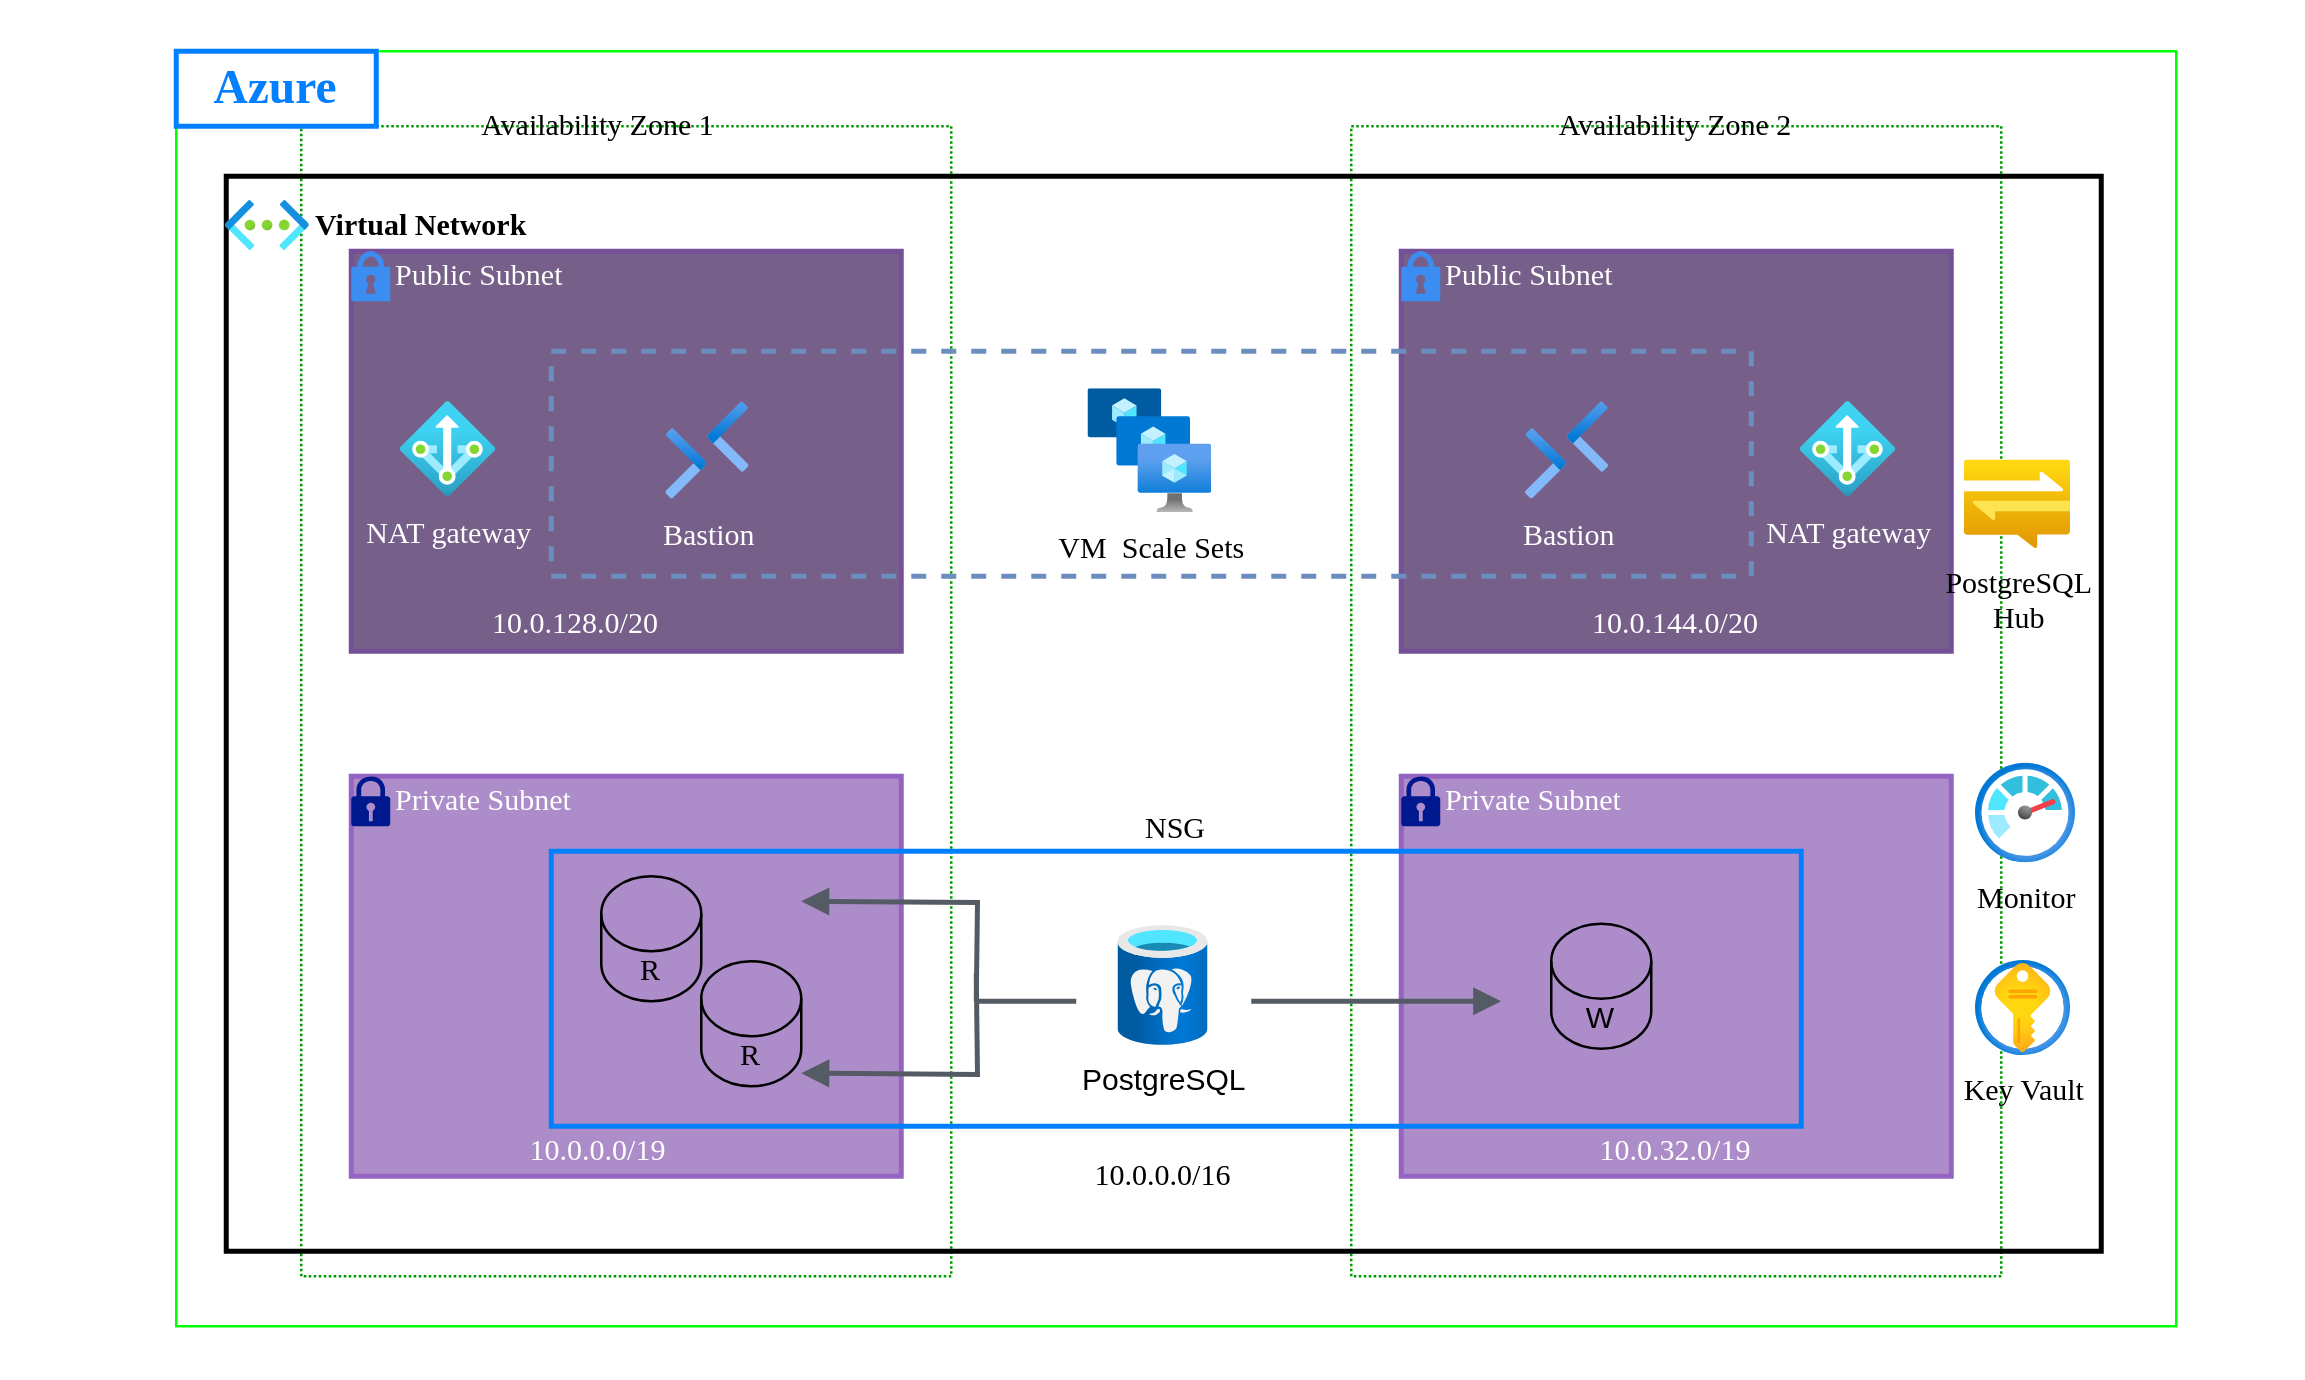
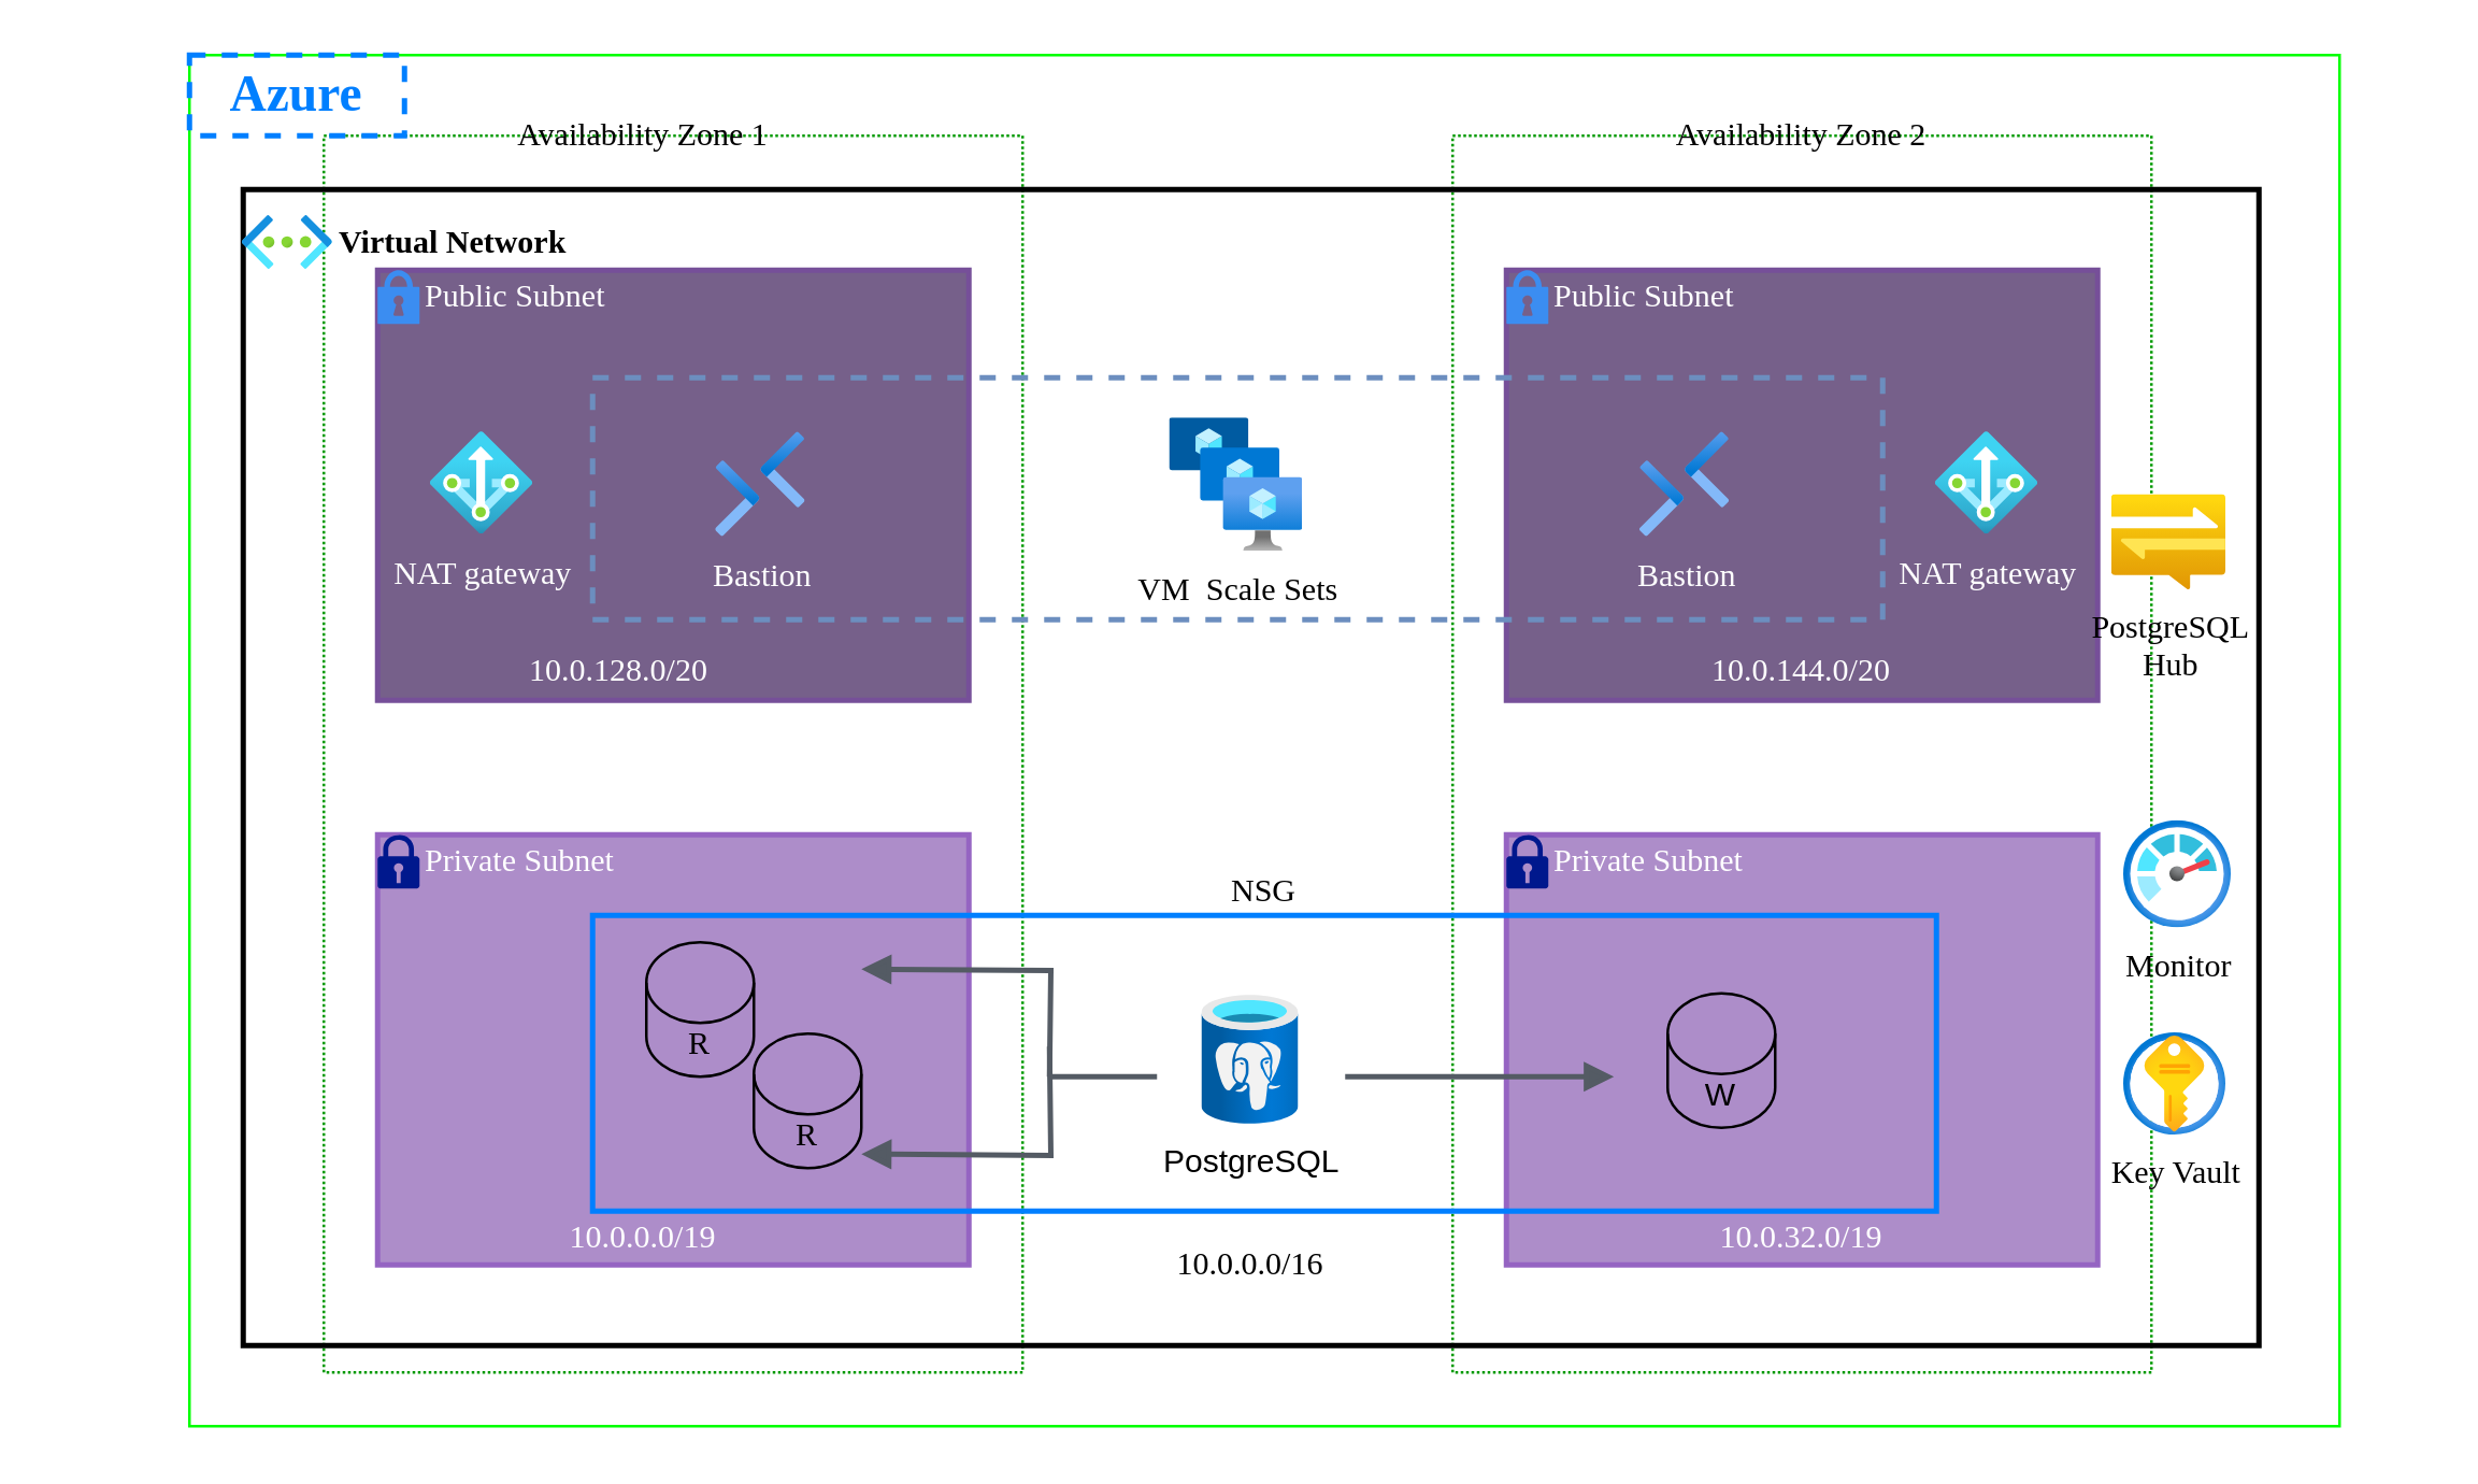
  <mxCell id="0" />
  <mxCell id="1" parent="0" />
  <mxCell id="2" value="" style="group;labelPosition=center;verticalLabelPosition=middle;align=center;verticalAlign=middle;" parent="1" vertex="1" connectable="0"><mxGeometry x="70" y="20" width="800" height="510" as="geometry" /></mxCell>
  <mxCell id="3" value="" style="rounded=0;whiteSpace=wrap;html=1;strokeColor=#00FF00;movable=0;resizable=0;rotatable=0;deletable=0;editable=0;locked=1;connectable=0;" parent="2" vertex="1"><mxGeometry width="800" height="510" as="geometry" /></mxCell>
  <mxCell id="4" value="" style="rounded=0;whiteSpace=wrap;html=1;rotation=-90;fillColor=none;dashed=1;dashPattern=1 1;strokeColor=#009900;fontFamily=Georgia;labelPosition=left;verticalLabelPosition=top;align=right;verticalAlign=bottom;" parent="2" vertex="1"><mxGeometry x="-50" y="130" width="460" height="260" as="geometry" /></mxCell>
  <mxCell id="5" value="" style="rounded=0;whiteSpace=wrap;html=1;rotation=-90;fillColor=none;dashed=1;dashPattern=1 1;strokeColor=#009900;" parent="2" vertex="1"><mxGeometry x="370" y="130" width="460" height="260" as="geometry" /></mxCell>
  <mxCell id="6" value="" style="rounded=0;whiteSpace=wrap;html=1;fillColor=none;strokeWidth=2;fontColor=#000000;strokeColor=#000000;" parent="2" vertex="1"><mxGeometry x="20" y="50" width="750" height="430" as="geometry" /></mxCell>
  <mxCell id="7" value="" style="rounded=0;whiteSpace=wrap;html=1;fillColor=#76608a;fontColor=#ffffff;strokeColor=#764F99;strokeWidth=2;" parent="2" vertex="1"><mxGeometry x="70" y="80" width="220" height="160" as="geometry" /></mxCell>
  <mxCell id="8" value="" style="rounded=0;whiteSpace=wrap;html=1;fillColor=#76608a;fontColor=#ffffff;strokeColor=#764F99;strokeWidth=2;" parent="2" vertex="1"><mxGeometry x="490" y="80" width="220" height="160" as="geometry" /></mxCell>
  <mxCell id="9" value="&lt;div style=&quot;&quot;&gt;&lt;br&gt;&lt;/div&gt;" style="rounded=0;whiteSpace=wrap;html=1;fillColor=#AD8DC9;fontColor=#ffffff;strokeColor=#9564C2;strokeWidth=2;labelPosition=left;verticalLabelPosition=top;align=right;verticalAlign=bottom;fontFamily=Georgia;" parent="2" vertex="1"><mxGeometry x="70" y="290" width="220" height="160" as="geometry" /></mxCell>
  <mxCell id="10" value="" style="rounded=0;whiteSpace=wrap;html=1;fillColor=#AD8DC9;fontColor=#ffffff;strokeColor=#9564C2;strokeWidth=2;" parent="2" vertex="1"><mxGeometry x="490" y="290" width="220" height="160" as="geometry" /></mxCell>
  <mxCell id="11" value="" style="rounded=0;whiteSpace=wrap;html=1;fillColor=none;gradientColor=#7ea6e0;strokeColor=#6c8ebf;dashed=1;strokeWidth=2;" parent="2" vertex="1"><mxGeometry x="150" y="120" width="480" height="90" as="geometry" /></mxCell>
  <mxCell id="12" value="NSG&lt;br&gt;" style="rounded=0;whiteSpace=wrap;html=1;fillColor=none;strokeWidth=2;gradientColor=#7ea6e0;strokeColor=#007FFF;fontFamily=Georgia;labelPosition=center;verticalLabelPosition=top;align=center;verticalAlign=bottom;" parent="2" vertex="1"><mxGeometry x="150" y="320" width="500" height="110" as="geometry" /></mxCell>
  <mxCell id="13" value="Virtual Network&lt;br&gt;" style="image;aspect=fixed;html=1;points=[];align=left;fontSize=12;image=img/lib/azure2/networking/Virtual_Networks.svg;fontFamily=Georgia;labelBackgroundColor=none;labelPosition=right;verticalLabelPosition=middle;verticalAlign=middle;fontStyle=1" parent="2" vertex="1"><mxGeometry x="20" y="60" width="33.5" height="20" as="geometry" /></mxCell>
  <mxCell id="14" value="Key Vault" style="image;aspect=fixed;html=1;points=[];align=center;fontSize=12;image=img/lib/azure2/security/Key_Vaults.svg;fontFamily=Georgia;labelBackgroundColor=none;" parent="2" vertex="1"><mxGeometry x="720" y="364" width="38" height="38" as="geometry" /></mxCell>
  <mxCell id="15" value="Monitor" style="image;aspect=fixed;html=1;points=[];align=center;fontSize=12;image=img/lib/azure2/management_governance/Monitor.svg;fontFamily=Georgia;labelBackgroundColor=none;" parent="2" vertex="1"><mxGeometry x="720" y="285" width="40" height="40" as="geometry" /></mxCell>
  <mxCell id="16" value="PostgreSQL" style="image;aspect=fixed;html=1;points=[];align=center;fontSize=12;image=img/lib/azure2/databases/Azure_Database_PostgreSQL_Server.svg;labelBackgroundColor=none;" parent="2" vertex="1"><mxGeometry x="377" y="350" width="36" height="48" as="geometry" /></mxCell>
  <mxCell id="17" value="&lt;font color=&quot;#ffffff&quot;&gt;Bastion&lt;/font&gt;" style="image;aspect=fixed;html=1;points=[];align=center;fontSize=12;image=img/lib/azure2/networking/Bastions.svg;fontFamily=Georgia;labelBackgroundColor=none;" parent="2" vertex="1"><mxGeometry x="196.12" y="140.5" width="33.26" height="39" as="geometry" /></mxCell>
  <mxCell id="18" value="Bastion" style="image;aspect=fixed;html=1;points=[];align=center;fontSize=12;image=img/lib/azure2/networking/Bastions.svg;fontFamily=Georgia;fontColor=#FFFFFF;labelBackgroundColor=none;" parent="2" vertex="1"><mxGeometry x="540" y="140.5" width="33.26" height="39" as="geometry" /></mxCell>
  <mxCell id="19" value="&lt;font face=&quot;Georgia&quot;&gt;NAT gateway&lt;/font&gt;" style="image;aspect=fixed;html=1;points=[];align=center;fontSize=12;image=img/lib/azure2/networking/NAT.svg;labelBackgroundColor=none;fontColor=#FFFFFF;" parent="2" vertex="1"><mxGeometry x="90" y="140.5" width="38" height="38" as="geometry" /></mxCell>
  <mxCell id="20" value="NAT gateway" style="image;aspect=fixed;html=1;points=[];align=center;fontSize=12;image=img/lib/azure2/networking/NAT.svg;labelBackgroundColor=none;fontColor=#FFFFFF;fontFamily=Georgia;" parent="2" vertex="1"><mxGeometry x="650" y="140.5" width="38" height="38" as="geometry" /></mxCell>
  <mxCell id="21" value="VM &amp;nbsp;Scale Sets&lt;br&gt;" style="image;aspect=fixed;html=1;points=[];align=center;fontSize=12;image=img/lib/azure2/compute/VM_Scale_Sets.svg;fontFamily=Georgia;labelBackgroundColor=none;" parent="2" vertex="1"><mxGeometry x="365" y="135.25" width="49.5" height="49.5" as="geometry" /></mxCell>
  <mxCell id="22" value="R" style="shape=cylinder3;whiteSpace=wrap;html=1;boundedLbl=1;backgroundOutline=1;size=15;fillColor=none;fontFamily=Georgia;" vertex="1" parent="2"><mxGeometry x="170" y="330" width="40" height="50" as="geometry" /></mxCell>
  <mxCell id="23" value="W" style="shape=cylinder3;whiteSpace=wrap;html=1;boundedLbl=1;backgroundOutline=1;size=15;fillColor=none;" vertex="1" parent="2"><mxGeometry x="550" y="349" width="40" height="50" as="geometry" /></mxCell>
  <mxCell id="24" value="R" style="shape=cylinder3;whiteSpace=wrap;html=1;boundedLbl=1;backgroundOutline=1;size=15;fillColor=none;fontFamily=Georgia;" vertex="1" parent="2"><mxGeometry x="210" y="364" width="40" height="50" as="geometry" /></mxCell>
  <mxCell id="25" value="PostgreSQL&lt;br&gt;Hub" style="image;aspect=fixed;html=1;points=[];align=center;fontSize=12;image=img/lib/azure2/iot/Notification_Hubs.svg;fontFamily=Georgia;labelBackgroundColor=none;" vertex="1" parent="2"><mxGeometry x="715.5" y="163.76" width="42.5" height="35.52" as="geometry" /></mxCell>
  <mxCell id="26" value="Availability Zone 1" style="rounded=1;whiteSpace=wrap;html=1;fillColor=none;strokeColor=none;fontFamily=Georgia;" vertex="1" parent="2"><mxGeometry x="109.38" width="120" height="60" as="geometry" /></mxCell>
  <mxCell id="27" value="Availability Zone 2" style="rounded=1;whiteSpace=wrap;html=1;fillColor=none;strokeColor=none;fontFamily=Georgia;" vertex="1" parent="2"><mxGeometry x="540" width="120" height="60" as="geometry" /></mxCell>
  <mxCell id="28" value="10.0.128.0/20" style="rounded=1;whiteSpace=wrap;html=1;fillColor=none;strokeColor=none;fontFamily=Georgia;fontColor=#FFFFFF;" vertex="1" parent="2"><mxGeometry x="100" y="199.28" width="120" height="60" as="geometry" /></mxCell>
  <mxCell id="29" value="10.0.144.0/20" style="rounded=1;whiteSpace=wrap;html=1;fillColor=none;strokeColor=none;fontFamily=Georgia;fontColor=#FFFFFF;" vertex="1" parent="2"><mxGeometry x="540" y="199.28" width="120" height="60" as="geometry" /></mxCell>
  <mxCell id="30" value="10.0.0.0/19" style="rounded=1;whiteSpace=wrap;html=1;fillColor=none;strokeColor=none;fontFamily=Georgia;fontColor=#FFFFFF;" vertex="1" parent="2"><mxGeometry x="109.38" y="410" width="120" height="60" as="geometry" /></mxCell>
  <mxCell id="31" value="10.0.32.0/19" style="rounded=1;whiteSpace=wrap;html=1;fillColor=none;strokeColor=none;fontFamily=Georgia;fontColor=#FFFFFF;" vertex="1" parent="2"><mxGeometry x="540" y="410" width="120" height="60" as="geometry" /></mxCell>
  <mxCell id="32" value="10.0.0.0/16" style="rounded=1;whiteSpace=wrap;html=1;fillColor=none;strokeColor=none;fontFamily=Georgia;fontColor=#000000;" vertex="1" parent="2"><mxGeometry x="335" y="420" width="120" height="60" as="geometry" /></mxCell>
  <mxCell id="33" value="Public Subnet" style="sketch=0;html=1;aspect=fixed;strokeColor=none;shadow=0;fillColor=#3B8DF1;verticalAlign=middle;labelPosition=right;verticalLabelPosition=middle;shape=mxgraph.gcp2.lock;align=left;fontColor=#FFFFFF;fontFamily=Georgia;labelBackgroundColor=none;fontStyle=0" vertex="1" parent="2"><mxGeometry x="70" y="80" width="15.6" height="20" as="geometry" /></mxCell>
  <mxCell id="34" value="Public Subnet" style="sketch=0;html=1;aspect=fixed;strokeColor=none;shadow=0;fillColor=#3B8DF1;verticalAlign=middle;labelPosition=right;verticalLabelPosition=middle;shape=mxgraph.gcp2.lock;align=left;fontColor=#FFFFFF;fontFamily=Georgia;labelBackgroundColor=none;fontStyle=0" vertex="1" parent="2"><mxGeometry x="490" y="80" width="15.6" height="20" as="geometry" /></mxCell>
  <mxCell id="35" value="Private Subnet" style="sketch=0;aspect=fixed;pointerEvents=1;shadow=0;dashed=0;html=1;strokeColor=none;labelPosition=right;verticalLabelPosition=middle;verticalAlign=middle;align=left;fillColor=#00188D;shape=mxgraph.mscae.enterprise.lock;fontFamily=Georgia;fontColor=#FFFFFF;" vertex="1" parent="2"><mxGeometry x="70" y="290" width="15.6" height="20" as="geometry" /></mxCell>
  <mxCell id="36" value="Private Subnet" style="sketch=0;aspect=fixed;pointerEvents=1;shadow=0;dashed=0;html=1;strokeColor=none;labelPosition=right;verticalLabelPosition=middle;verticalAlign=middle;align=left;fillColor=#00188D;shape=mxgraph.mscae.enterprise.lock;fontFamily=Georgia;fontColor=#FFFFFF;" vertex="1" parent="2"><mxGeometry x="490" y="290" width="15.6" height="20" as="geometry" /></mxCell>
- <mxCell id="37" value="Azure" style="rounded=0;whiteSpace=wrap;html=1;fillColor=none;strokeWidth=2;fontFamily=Georgia;fontSize=19;fontStyle=1;fontColor=#007FFF;strokeColor=#007FFF;" vertex="1" parent="2"><mxGeometry width="80" height="30" as="geometry" /></mxCell>
+ <mxCell id="37" value="Azure" style="rounded=0;whiteSpace=wrap;html=1;fillColor=none;strokeWidth=2;fontFamily=Georgia;fontSize=19;fontStyle=1;fontColor=#007FFF;strokeColor=#007FFF;dashed=1;" vertex="1" parent="2"><mxGeometry width="80" height="30" as="geometry" /></mxCell>
  <mxCell id="38" value="" style="edgeStyle=orthogonalEdgeStyle;html=1;endArrow=block;elbow=vertical;startArrow=none;endFill=1;strokeColor=#545B64;rounded=0;strokeWidth=2;" edge="1" parent="2"><mxGeometry width="100" relative="1" as="geometry"><mxPoint x="430" y="380" as="sourcePoint" /><mxPoint x="530" y="380" as="targetPoint" /></mxGeometry></mxCell>
  <mxCell id="39" value="" style="edgeStyle=orthogonalEdgeStyle;html=1;endArrow=none;elbow=vertical;startArrow=block;startFill=1;strokeColor=#545B64;rounded=0;strokeWidth=2;" edge="1" parent="2"><mxGeometry width="100" relative="1" as="geometry"><mxPoint x="250" y="340" as="sourcePoint" /><mxPoint x="320" y="380" as="targetPoint" /></mxGeometry></mxCell>
  <mxCell id="40" value="" style="edgeStyle=orthogonalEdgeStyle;html=1;endArrow=none;elbow=vertical;startArrow=block;startFill=1;strokeColor=#545B64;rounded=0;strokeWidth=2;" edge="1" parent="2"><mxGeometry width="100" relative="1" as="geometry"><mxPoint x="250" y="408.75" as="sourcePoint" /><mxPoint x="320" y="368.75" as="targetPoint" /></mxGeometry></mxCell>
  <mxCell id="41" value="" style="endArrow=none;html=1;rounded=0;strokeWidth=2;strokeColor=#545B64;" edge="1" parent="2"><mxGeometry width="50" height="50" relative="1" as="geometry"><mxPoint x="320" y="380" as="sourcePoint" /><mxPoint x="360" y="380" as="targetPoint" /><Array as="points"><mxPoint x="340" y="380" /></Array></mxGeometry></mxCell>
